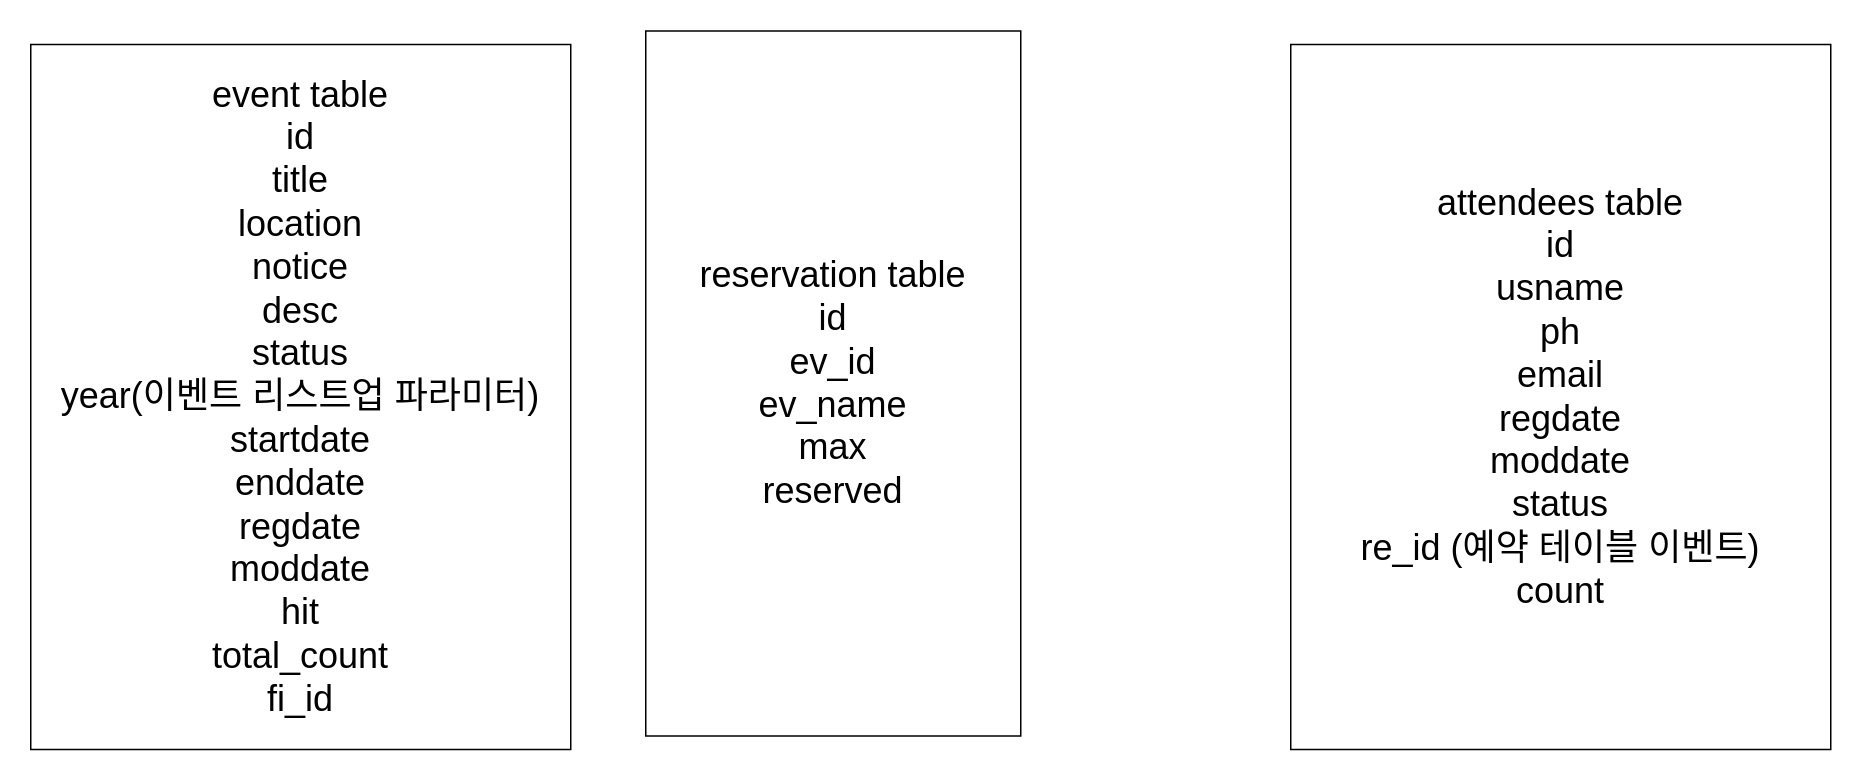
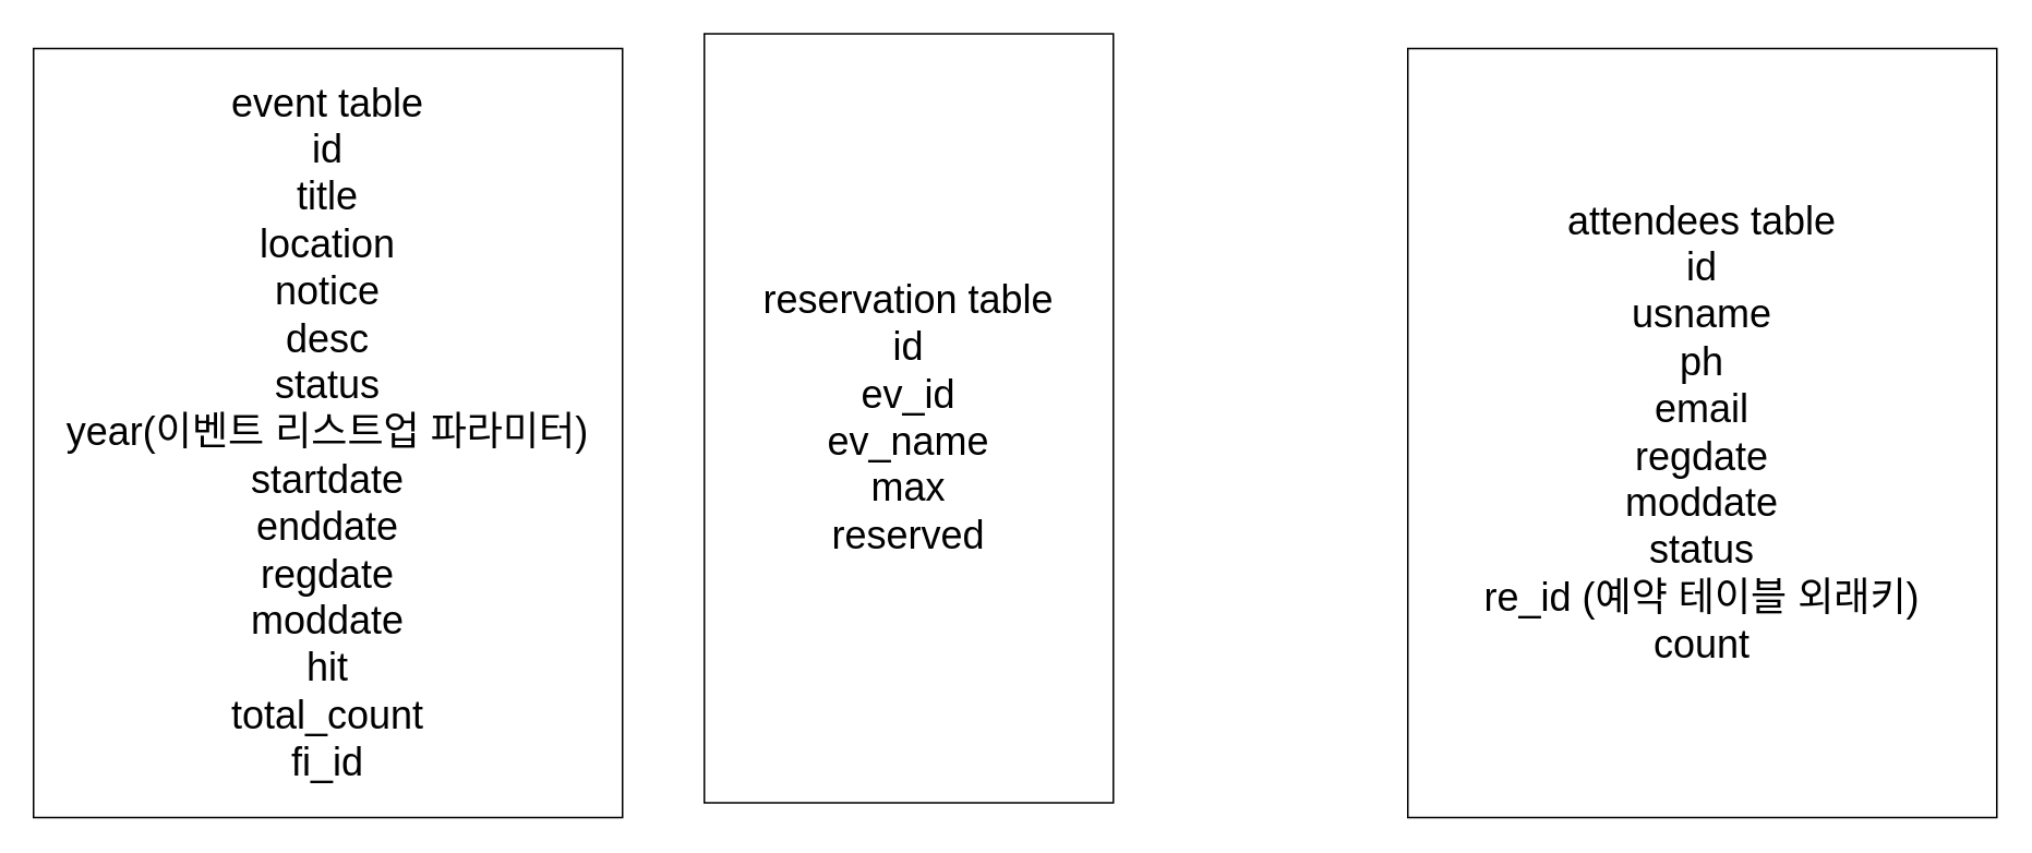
  <mxCell id="0" />
  <mxCell id="1" parent="0" />
  <mxCell id="2" value="&lt;font style=&quot;font-size: 24px;&quot;&gt;event table&lt;br&gt;id&lt;br&gt;title&lt;br&gt;location&lt;br&gt;notice&lt;br&gt;desc&lt;br&gt;status&lt;br&gt;year(이벤트 리스트업 파라미터)&lt;br&gt;startdate&lt;br&gt;enddate&lt;br&gt;regdate&lt;br&gt;moddate&lt;br&gt;hit&lt;br&gt;total_count&lt;br&gt;fi_id&lt;br&gt;&lt;/font&gt;" style="rounded=0;whiteSpace=wrap;html=1;" parent="1" vertex="1"><mxGeometry x="20" y="29" width="360" height="470" as="geometry" /></mxCell>
- <mxCell id="3" value="&lt;font style=&quot;font-size: 24px;&quot;&gt;attendees&amp;nbsp;table&lt;br&gt;id&lt;br&gt;usname&lt;br&gt;ph&lt;br&gt;email&lt;br&gt;regdate&lt;br&gt;moddate&lt;br&gt;status&lt;br&gt;re_id (예약 테이블 이벤트)&lt;br&gt;count&lt;br&gt;&lt;/font&gt;" style="rounded=0;whiteSpace=wrap;html=1;" parent="1" vertex="1"><mxGeometry x="860" y="29" width="360" height="470" as="geometry" /></mxCell>
+ <mxCell id="3" value="&lt;font style=&quot;font-size: 24px;&quot;&gt;attendees&amp;nbsp;table&lt;br&gt;id&lt;br&gt;usname&lt;br&gt;ph&lt;br&gt;email&lt;br&gt;regdate&lt;br&gt;moddate&lt;br&gt;status&lt;br&gt;re_id (예약 테이블 외래키)&lt;br&gt;count&lt;br&gt;&lt;/font&gt;" style="rounded=0;whiteSpace=wrap;html=1;" parent="1" vertex="1"><mxGeometry x="860" y="29" width="360" height="470" as="geometry" /></mxCell>
  <mxCell id="4" value="&lt;font style=&quot;font-size: 24px;&quot;&gt;reservation table&lt;br&gt;id&lt;br&gt;ev_id&lt;br&gt;ev_name&lt;br&gt;max&lt;br&gt;reserved&lt;br&gt;&lt;/font&gt;" style="rounded=0;whiteSpace=wrap;html=1;" parent="1" vertex="1"><mxGeometry x="430" y="20" width="250" height="470" as="geometry" /></mxCell>
